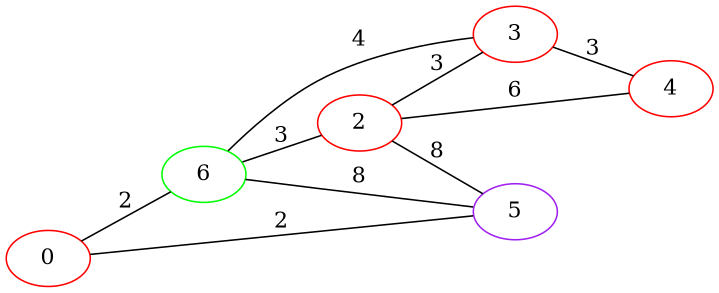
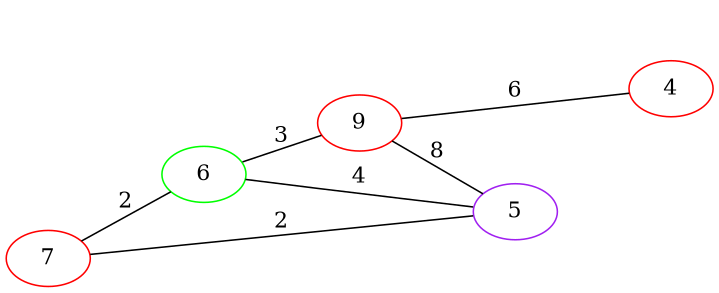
  graph {
    rankdir=LR
    node [color=red weight=1]
    n1 [color=green label=6 weight=2]
-   0
+   0 [label=7]
    5 [color=purple weight=4]
-   3
-   2
+   2 [label=9]
    4
-   n1 -- 5 [label=8]
-   n1 -- 3 [label=4]
+   n1 -- 5 [label=4]
    n1 -- 2 [label=3]
    0 -- n1 [label=2]
    0 -- 5 [label=2]
-   3 -- 4 [label=3]
    2 -- 5 [label=8]
-   2 -- 3 [label=3]
    2 -- 4 [label=6]
  }
